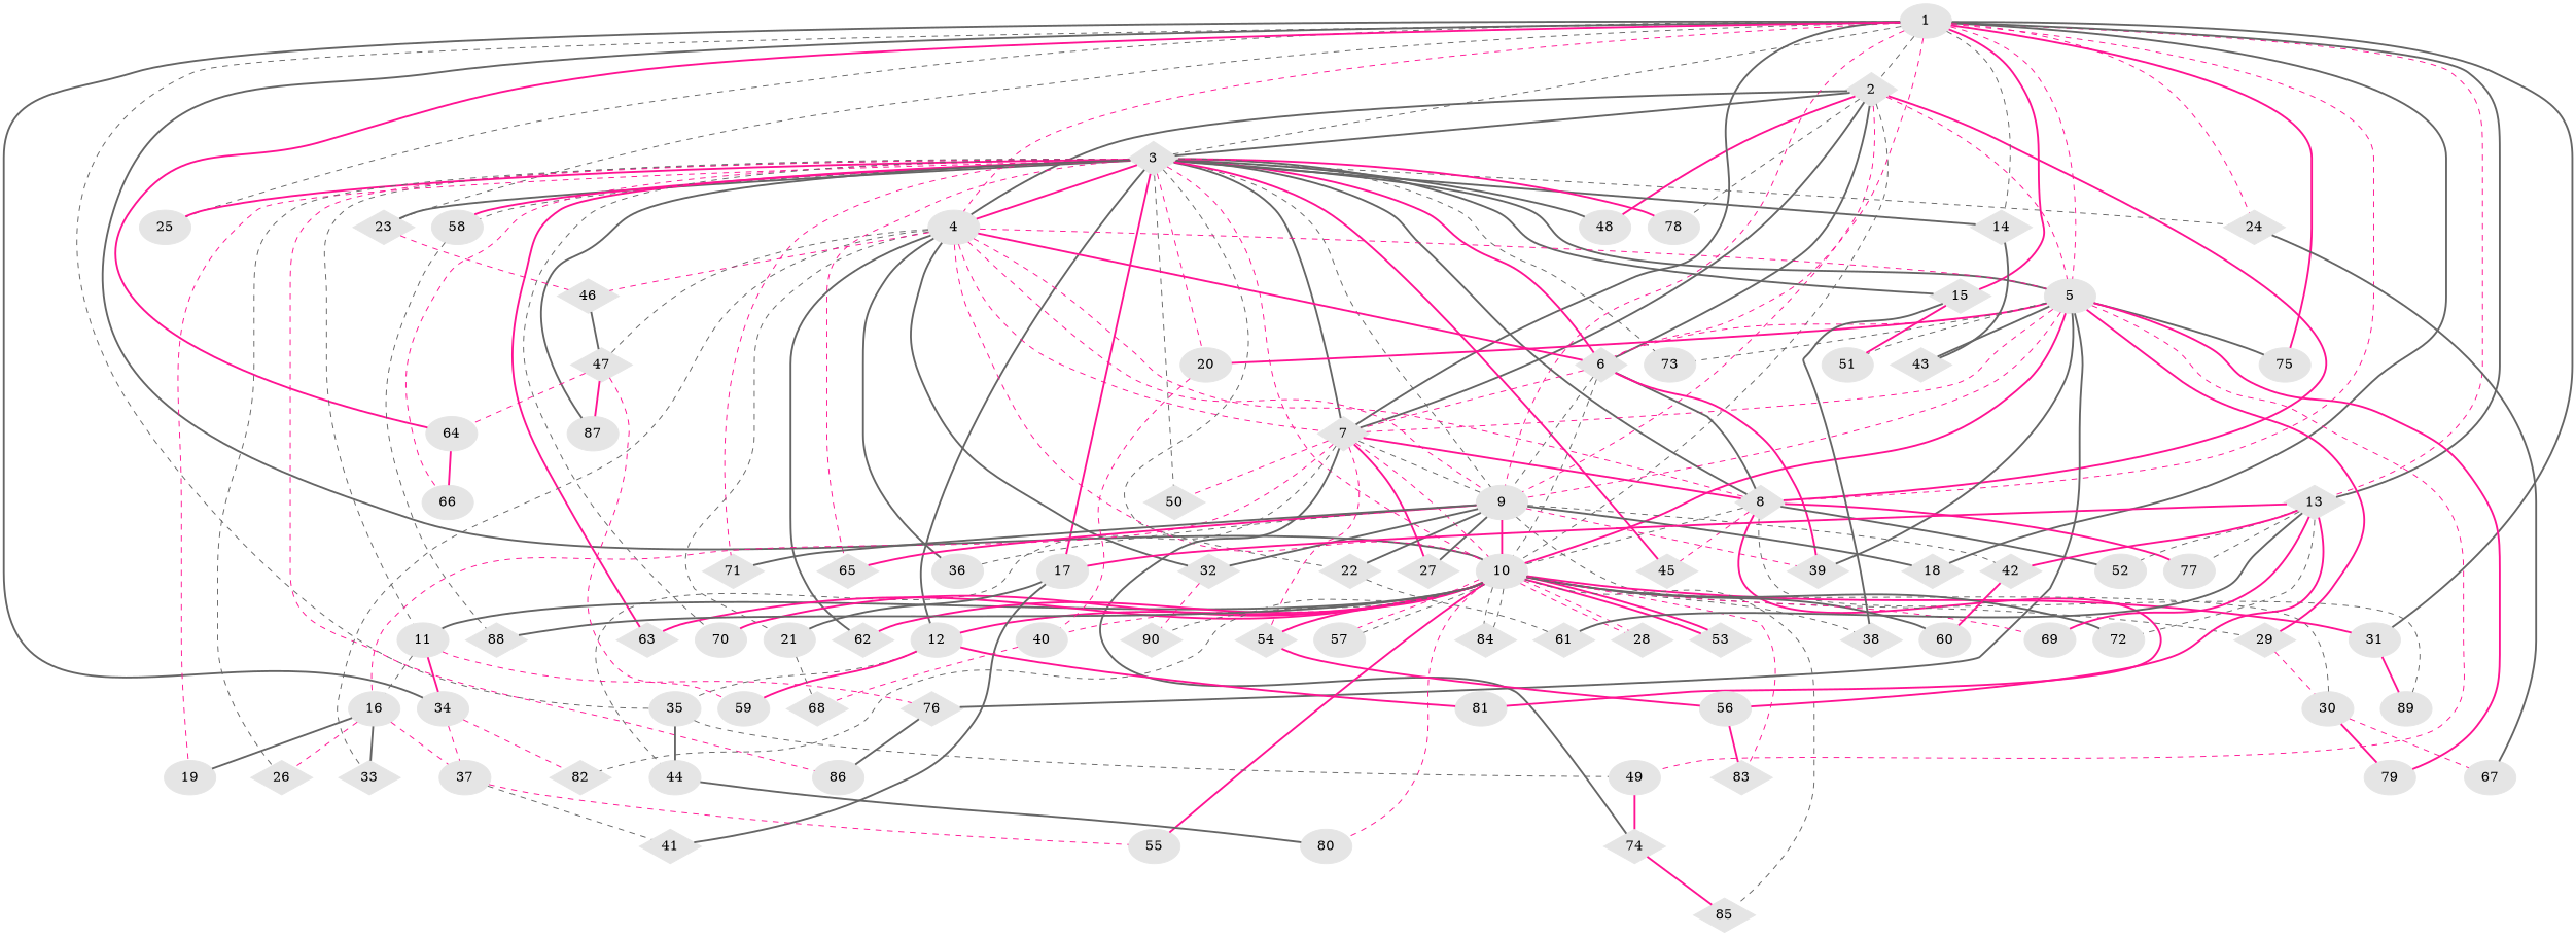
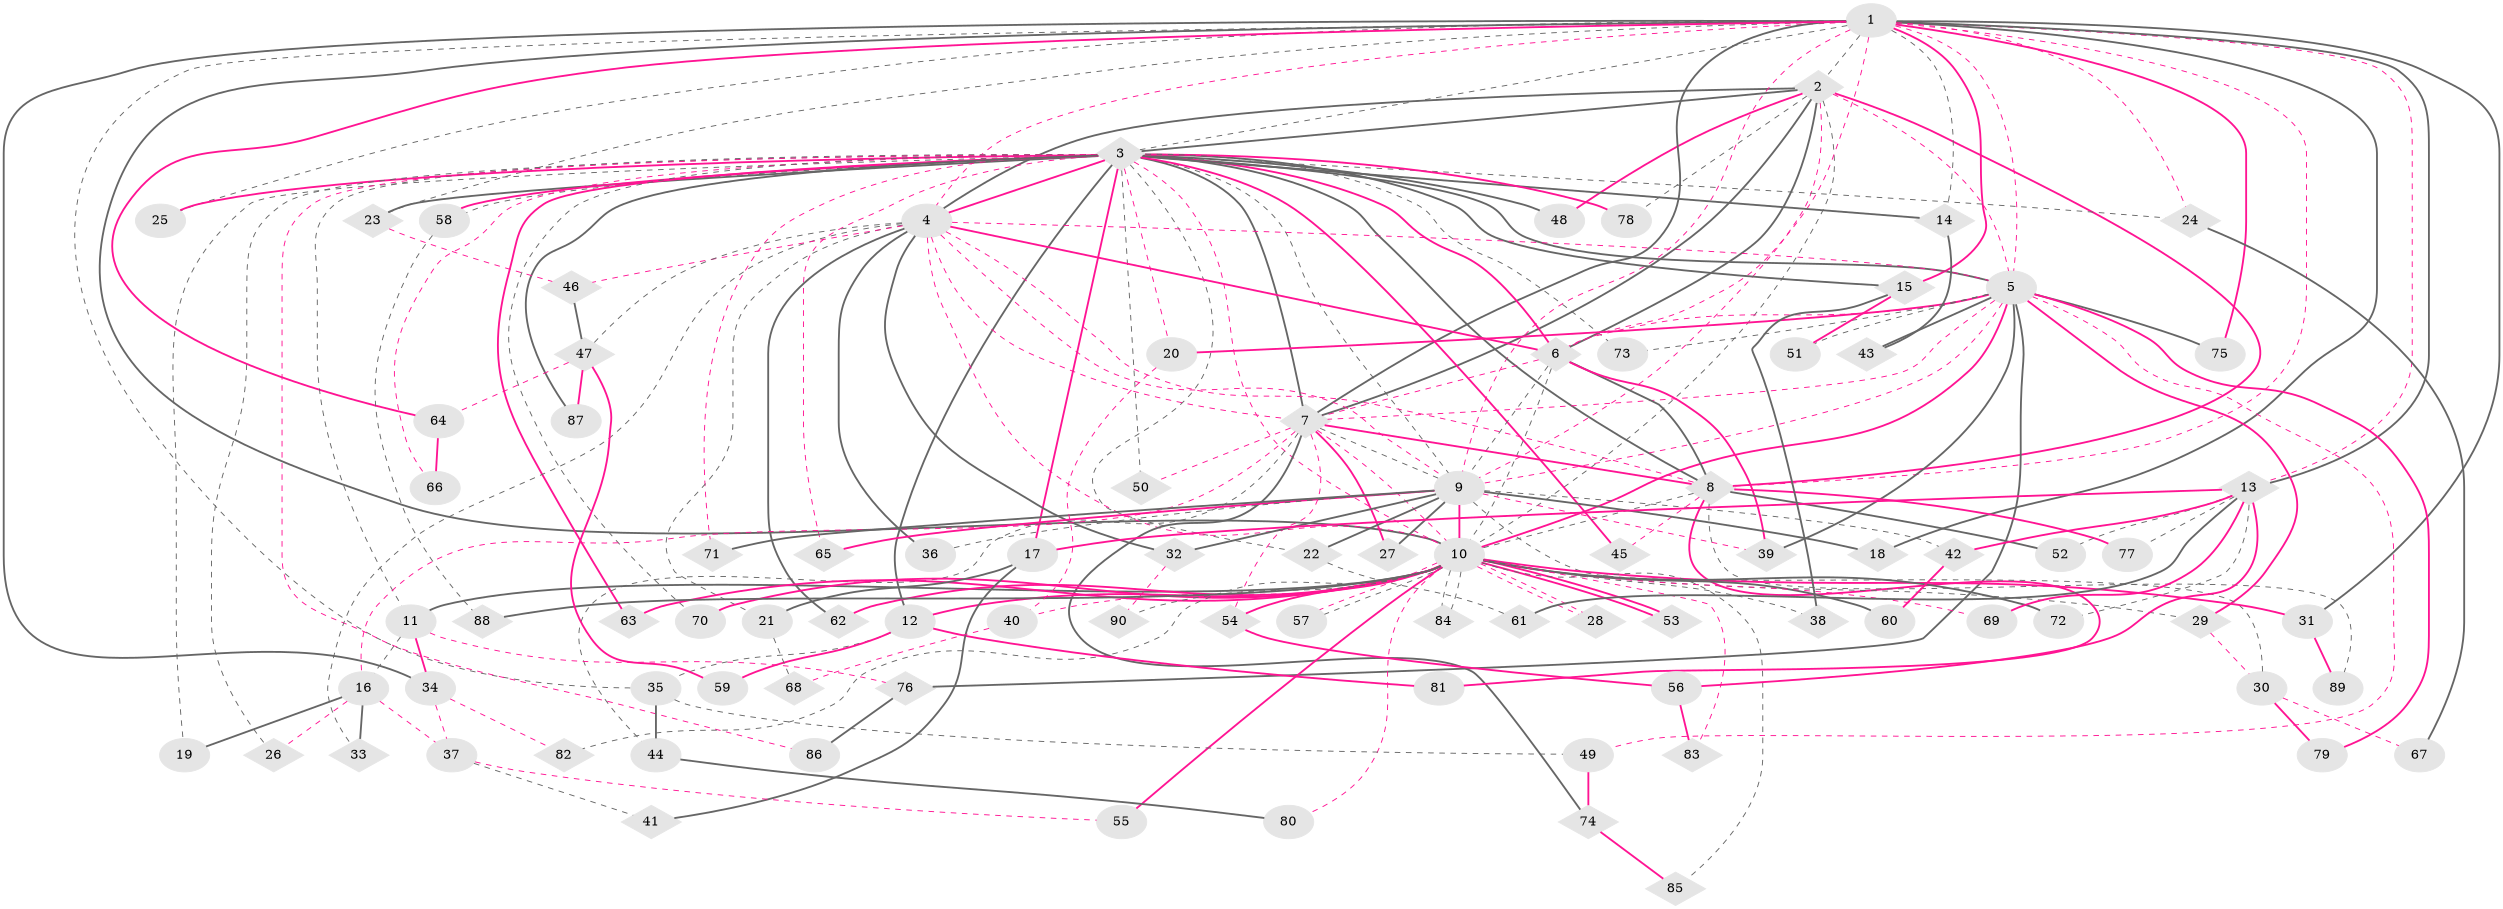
  graph {
    node [color=gray90 shape=ellipse style=filled]
    edge [color=deeppink style=bold]
    2 [shape=diamond]
    1
    3 [shape=diamond]
    4
    5
    6 [shape=diamond]
    7 [shape=diamond]
    8 [shape=diamond]
    9
    10
    13 [shape=diamond]
    14 [shape=diamond]
    15 [shape=diamond]
    18 [shape=diamond]
    23 [shape=diamond]
    24 [shape=diamond]
    25
    31
    34
    35
    64
    75
    48
    78
    11
    12
    17
    19
    20
    22 [shape=diamond]
    26 [shape=diamond]
    45 [shape=diamond]
    50 [shape=diamond]
    58
    63 [shape=diamond]
    65 [shape=diamond]
    66
    70
    71 [shape=diamond]
    73
    86
    87
    21
    32 [shape=diamond]
    33 [shape=diamond]
    36
    46 [shape=diamond]
    47 [shape=diamond]
    62 [shape=diamond]
    29 [shape=diamond]
    43 [shape=diamond]
    49
    51
    76 [shape=diamond]
    79
    39 [shape=diamond]
    16
    27 [shape=diamond]
    44
    54 [shape=diamond]
    74 [shape=diamond]
    52
    77
    81
    89
    30
    42 [shape=diamond]
    28 [shape=diamond]
    38 [shape=diamond]
    40
    53 [shape=diamond]
    55
    57
    60
    69
    72
    80
    82 [shape=diamond]
    83 [shape=diamond]
    84 [shape=diamond]
    85 [shape=diamond]
    88 [shape=diamond]
    90 [shape=diamond]
    56
    61 [shape=diamond]
    67
    37
    59
    41 [shape=diamond]
    68 [shape=diamond]
    2 -- 3 [color=gray40]
    2 -- 4 [color=gray40]
    2 -- 5 [style=dashed]
    2 -- 6 [color=gray40]
    2 -- 7 [color=gray40]
    2 -- 8
    2 -- 9 [style=dashed]
    2 -- 10 [color=gray40 style=dashed]
    2 -- 48
    2 -- 78 [color=gray40 style=dashed]
    1 -- 2 [color=gray40 style=dashed]
    1 -- 3 [color=gray40 style=dashed]
    1 -- 4 [style=dashed]
    1 -- 5 [style=dashed]
    1 -- 6 [style=dashed]
    1 -- 7 [color=gray40]
    1 -- 8 [style=dashed]
    1 -- 9 [style=dashed]
    1 -- 10 [color=gray40]
    1 -- 13 [style=dashed]
    1 -- 13 [color=gray40]
    1 -- 14 [color=gray40 style=dashed]
    1 -- 15
    1 -- 18 [color=gray40]
    1 -- 23 [color=gray40 style=dashed]
    1 -- 24 [style=dashed]
    1 -- 25 [color=gray40 style=dashed]
    1 -- 31 [color=gray40]
    1 -- 34 [color=gray40]
    1 -- 35 [color=gray40 style=dashed]
    1 -- 64
    1 -- 75
    3 -- 4
    3 -- 5 [color=gray40]
    3 -- 6
    3 -- 7 [color=gray40]
    3 -- 8 [color=gray40]
    3 -- 9 [color=gray40 style=dashed]
    3 -- 10 [style=dashed]
    3 -- 14 [color=gray40]
    3 -- 15 [color=gray40]
    3 -- 23 [color=gray40]
    3 -- 24 [color=gray40 style=dashed]
    3 -- 25
    3 -- 48 [color=gray40]
    3 -- 78
    3 -- 11 [color=gray40 style=dashed]
    3 -- 12 [color=gray40]
    3 -- 17
-   3 -- 19 [style=dashed]
+   3 -- 19 [color=gray40 style=dashed]
    3 -- 20 [style=dashed]
    3 -- 22 [color=gray40 style=dashed]
    3 -- 26 [color=gray40 style=dashed]
    3 -- 45
    3 -- 50 [color=gray40 style=dashed]
    3 -- 58
    3 -- 58 [color=gray40 style=dashed]
    3 -- 63
    3 -- 65 [style=dashed]
    3 -- 66 [style=dashed]
    3 -- 70 [color=gray40 style=dashed]
    3 -- 71 [style=dashed]
    3 -- 73 [color=gray40 style=dashed]
    3 -- 86 [style=dashed]
    3 -- 87 [color=gray40]
    4 -- 5 [style=dashed]
    4 -- 6
    4 -- 7 [style=dashed]
    4 -- 8 [style=dashed]
    4 -- 9 [style=dashed]
    4 -- 10 [style=dashed]
    4 -- 21 [color=gray40 style=dashed]
    4 -- 32 [color=gray40]
    4 -- 33 [color=gray40 style=dashed]
    4 -- 36 [color=gray40]
    4 -- 46 [style=dashed]
    4 -- 47 [color=gray40 style=dashed]
    4 -- 62 [color=gray40]
    5 -- 6 [style=dashed]
    5 -- 7 [style=dashed]
    5 -- 9 [style=dashed]
    5 -- 10
    5 -- 75 [color=gray40]
    5 -- 20
    5 -- 73 [color=gray40 style=dashed]
    5 -- 29
    5 -- 43 [color=gray40]
    5 -- 49 [style=dashed]
    5 -- 51 [color=gray40 style=dashed]
    5 -- 76 [color=gray40]
    5 -- 79
    5 -- 39 [color=gray40]
    6 -- 7 [style=dashed]
    6 -- 8 [color=gray40]
    6 -- 9 [color=gray40 style=dashed]
    6 -- 10 [color=gray40 style=dashed]
    6 -- 39
    7 -- 8
    7 -- 9 [color=gray40 style=dashed]
    7 -- 10 [style=dashed]
    7 -- 50 [style=dashed]
    7 -- 16 [style=dashed]
    7 -- 27
    7 -- 44 [color=gray40 style=dashed]
    7 -- 54 [style=dashed]
    7 -- 74 [color=gray40]
    8 -- 10 [color=gray40 style=dashed]
    8 -- 45 [style=dashed]
    8 -- 52 [color=gray40]
    8 -- 77
    8 -- 81
    8 -- 89 [color=gray40 style=dashed]
    9 -- 10
    9 -- 18 [color=gray40]
    9 -- 22 [color=gray40]
    9 -- 65
    9 -- 71 [color=gray40]
    9 -- 32 [color=gray40]
    9 -- 36 [color=gray40 style=dashed]
    9 -- 39 [style=dashed]
    9 -- 27 [color=gray40]
    9 -- 30 [color=gray40 style=dashed]
    9 -- 42 [color=gray40 style=dashed]
    10 -- 31
    10 -- 11 [color=gray40]
    10 -- 12
    10 -- 63
    10 -- 70
    10 -- 62
    10 -- 29 [color=gray40 style=dashed]
    10 -- 54
    10 -- 28 [style=dashed]
    10 -- 28 [style=dashed]
    10 -- 38 [color=gray40 style=dashed]
    10 -- 40 [style=dashed]
    10 -- 53
    10 -- 53
    10 -- 55
    10 -- 57 [style=dashed]
    10 -- 57 [color=gray40 style=dashed]
    10 -- 60 [color=gray40]
    10 -- 69 [style=dashed]
    10 -- 72 [color=gray40]
    10 -- 80 [style=dashed]
    10 -- 82 [color=gray40 style=dashed]
    10 -- 83 [style=dashed]
    10 -- 84 [color=gray40 style=dashed]
    10 -- 84 [color=gray40 style=dashed]
    10 -- 85 [color=gray40 style=dashed]
    10 -- 88 [color=gray40]
    10 -- 90 [color=gray40 style=dashed]
    13 -- 17
    13 -- 52 [color=gray40 style=dashed]
    13 -- 77 [color=gray40 style=dashed]
    13 -- 42
    13 -- 69
    13 -- 72 [color=gray40 style=dashed]
    13 -- 56
    13 -- 61 [color=gray40]
    14 -- 43 [color=gray40]
    15 -- 51
    15 -- 38 [color=gray40]
    23 -- 46 [style=dashed]
    24 -- 67 [color=gray40]
    31 -- 89
    34 -- 82 [style=dashed]
    34 -- 37 [style=dashed]
    35 -- 49 [color=gray40 style=dashed]
    35 -- 44 [color=gray40]
    64 -- 66
    11 -- 34
    11 -- 76 [style=dashed]
    11 -- 16 [color=gray40 style=dashed]
    12 -- 35 [color=gray40 style=dashed]
    12 -- 81
    12 -- 59
    17 -- 21 [color=gray40]
    17 -- 41 [color=gray40]
    20 -- 40 [style=dashed]
    22 -- 61 [color=gray40 style=dashed]
    58 -- 88 [color=gray40 style=dashed]
    21 -- 68 [color=gray40 style=dashed]
    32 -- 90 [style=dashed]
    46 -- 47 [color=gray40]
    47 -- 64 [style=dashed]
    47 -- 87
-   47 -- 59 [style=dashed]
+   47 -- 59
    29 -- 30 [style=dashed]
    49 -- 74
    76 -- 86 [color=gray40]
    16 -- 19 [color=gray40]
    16 -- 26 [style=dashed]
    16 -- 33 [color=gray40]
    16 -- 37 [style=dashed]
    44 -- 80 [color=gray40]
    54 -- 56
    74 -- 85
    30 -- 79
    30 -- 67 [style=dashed]
    42 -- 60
    40 -- 68 [style=dashed]
    56 -- 83
    37 -- 55 [style=dashed]
    37 -- 41 [color=gray40 style=dashed]
  }
